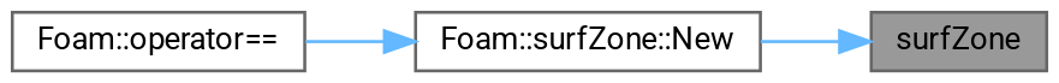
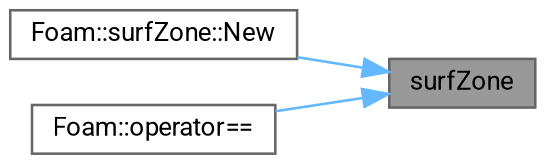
  digraph {
    fontname=Roboto
    rankdir=RL
    node [color=grey40 fillcolor=white fontname=Roboto fontsize=10 shape=box style=filled]
    edge [color=steelblue1 dir=back fontname=Roboto fontsize=10 labelfontname=Helvetica labelfontsize=10 style=solid]
    n1 [color=gray40 fillcolor=grey60 fontcolor=black height=0.2 label=surfZone width=0.4]
    n2 [height=0.2 label="Foam::surfZone::New" width=0.4]
    n3 [height=0.2 label="Foam::operator==" width=0.4]
    n1 -> n2
-   n2 -> n3
+   n1 -> n3
  }
